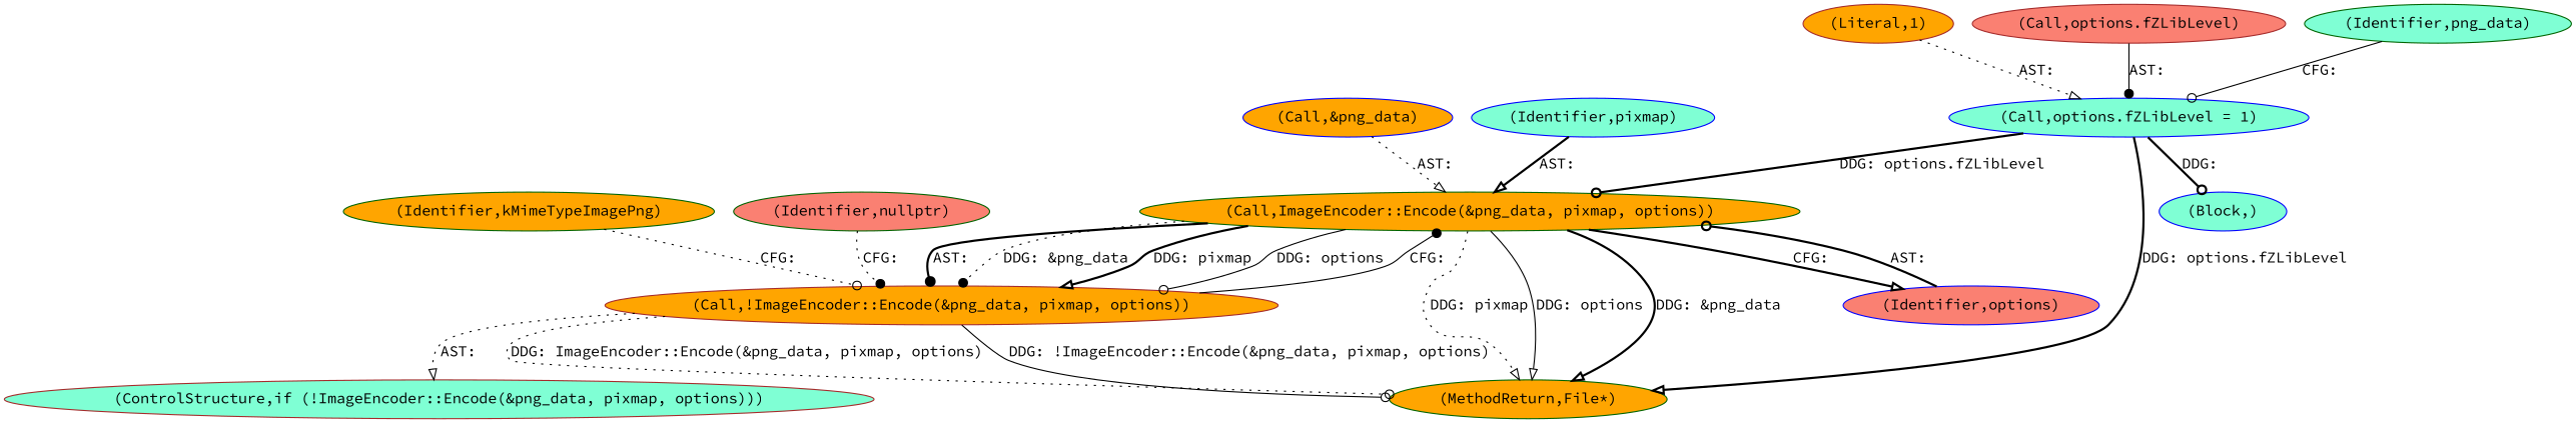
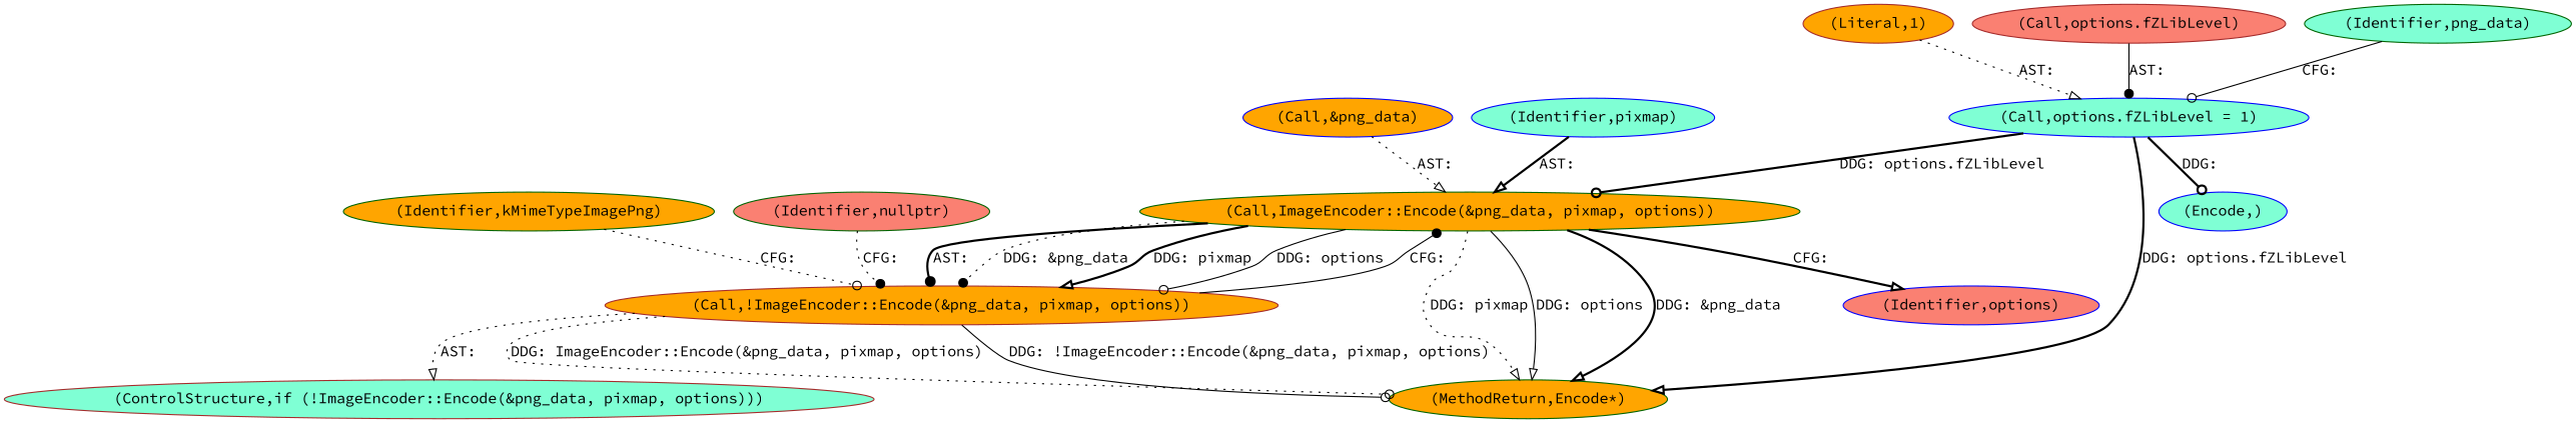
  digraph {
    fontname="Source Code Pro"
    node [color=blue fillcolor=orange fontname="Source Code Pro" style=filled]
    edge [arrowhead=onormal fontname="Source Code Pro" style=bold]
    n1 [fillcolor=aquamarine label="(Call,options.fZLibLevel = 1)"]
    n2 [color=darkgreen label="(Call,ImageEncoder::Encode(&png_data, pixmap, options))"]
-   n3 [color=darkgreen label="(MethodReturn,File*)"]
-   n4 [fillcolor=aquamarine label="(Block,)"]
+   n3 [color=darkgreen label="(MethodReturn,Encode*)"]
+   n4 [fillcolor=aquamarine label="(Encode,)"]
    n5 [color=brown label="(Call,!ImageEncoder::Encode(&png_data, pixmap, options))"]
    n6 [fillcolor=salmon label="(Identifier,options)"]
    n7 [color=brown label="(Literal,1)"]
    n8 [color=brown fillcolor=aquamarine label="(ControlStructure,if (!ImageEncoder::Encode(&png_data, pixmap, options)))"]
    n9 [color=darkgreen label="(Identifier,kMimeTypeImagePng)"]
    n10 [color=darkgreen fillcolor=salmon label="(Identifier,nullptr)"]
    n11 [color=brown fillcolor=salmon label="(Call,options.fZLibLevel)"]
    n12 [label="(Call,&png_data)"]
    n13 [color=darkgreen fillcolor=aquamarine label="(Identifier,png_data)"]
    n14 [fillcolor=aquamarine label="(Identifier,pixmap)"]
    n1 -> n2 [arrowhead=odot label="DDG: options.fZLibLevel"]
    n1 -> n3 [label="DDG: options.fZLibLevel"]
    n1 -> n4 [arrowhead=odot label="DDG: "]
    n2 -> n3 [label="DDG: pixmap" style=dotted]
    n2 -> n3 [label="DDG: options" style=solid]
    n2 -> n3 [label="DDG: &png_data"]
    n2 -> n5 [arrowhead=dot label="AST: "]
    n2 -> n5 [arrowhead=dot label="DDG: &png_data" style=dotted]
    n2 -> n5 [label="DDG: pixmap"]
    n2 -> n5 [arrowhead=odot label="DDG: options" style=solid]
    n2 -> n6 [label="CFG: "]
    n5 -> n2 [arrowhead=dot label="CFG: " style=solid]
    n5 -> n3 [arrowhead=odot label="DDG: ImageEncoder::Encode(&png_data, pixmap, options)" style=dotted]
    n5 -> n3 [arrowhead=odot label="DDG: !ImageEncoder::Encode(&png_data, pixmap, options)" style=solid]
    n5 -> n8 [label="AST: " style=dotted]
-   n6 -> n2 [arrowhead=odot label="AST: "]
    n7 -> n1 [label="AST: " style=dotted]
    n9 -> n5 [arrowhead=odot label="CFG: " style=dotted]
    n10 -> n5 [arrowhead=dot label="CFG: " style=dotted]
    n11 -> n1 [arrowhead=dot label="AST: " style=solid]
    n12 -> n2 [label="AST: " style=dotted]
    n13 -> n1 [arrowhead=odot label="CFG: " style=solid]
    n14 -> n2 [label="AST: "]
  }
